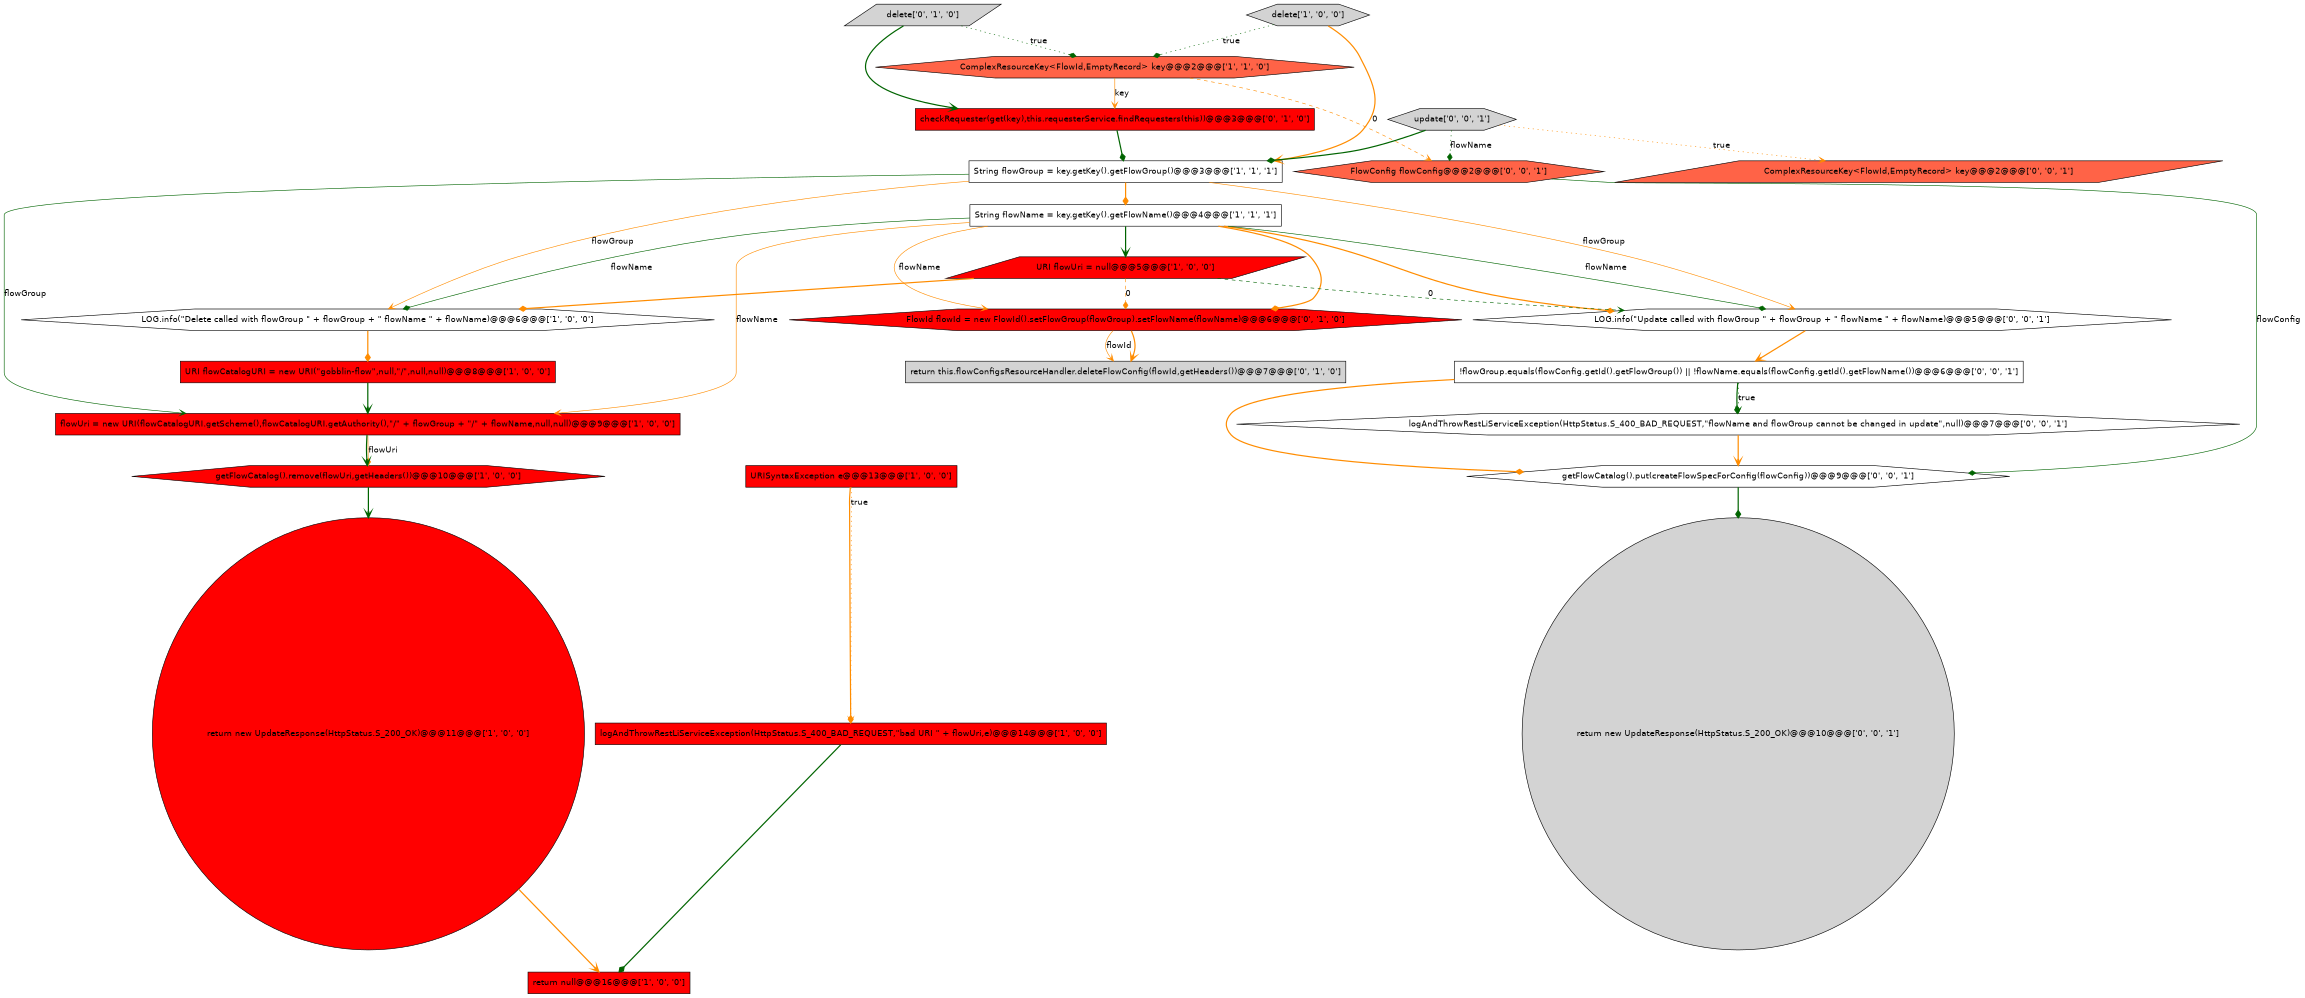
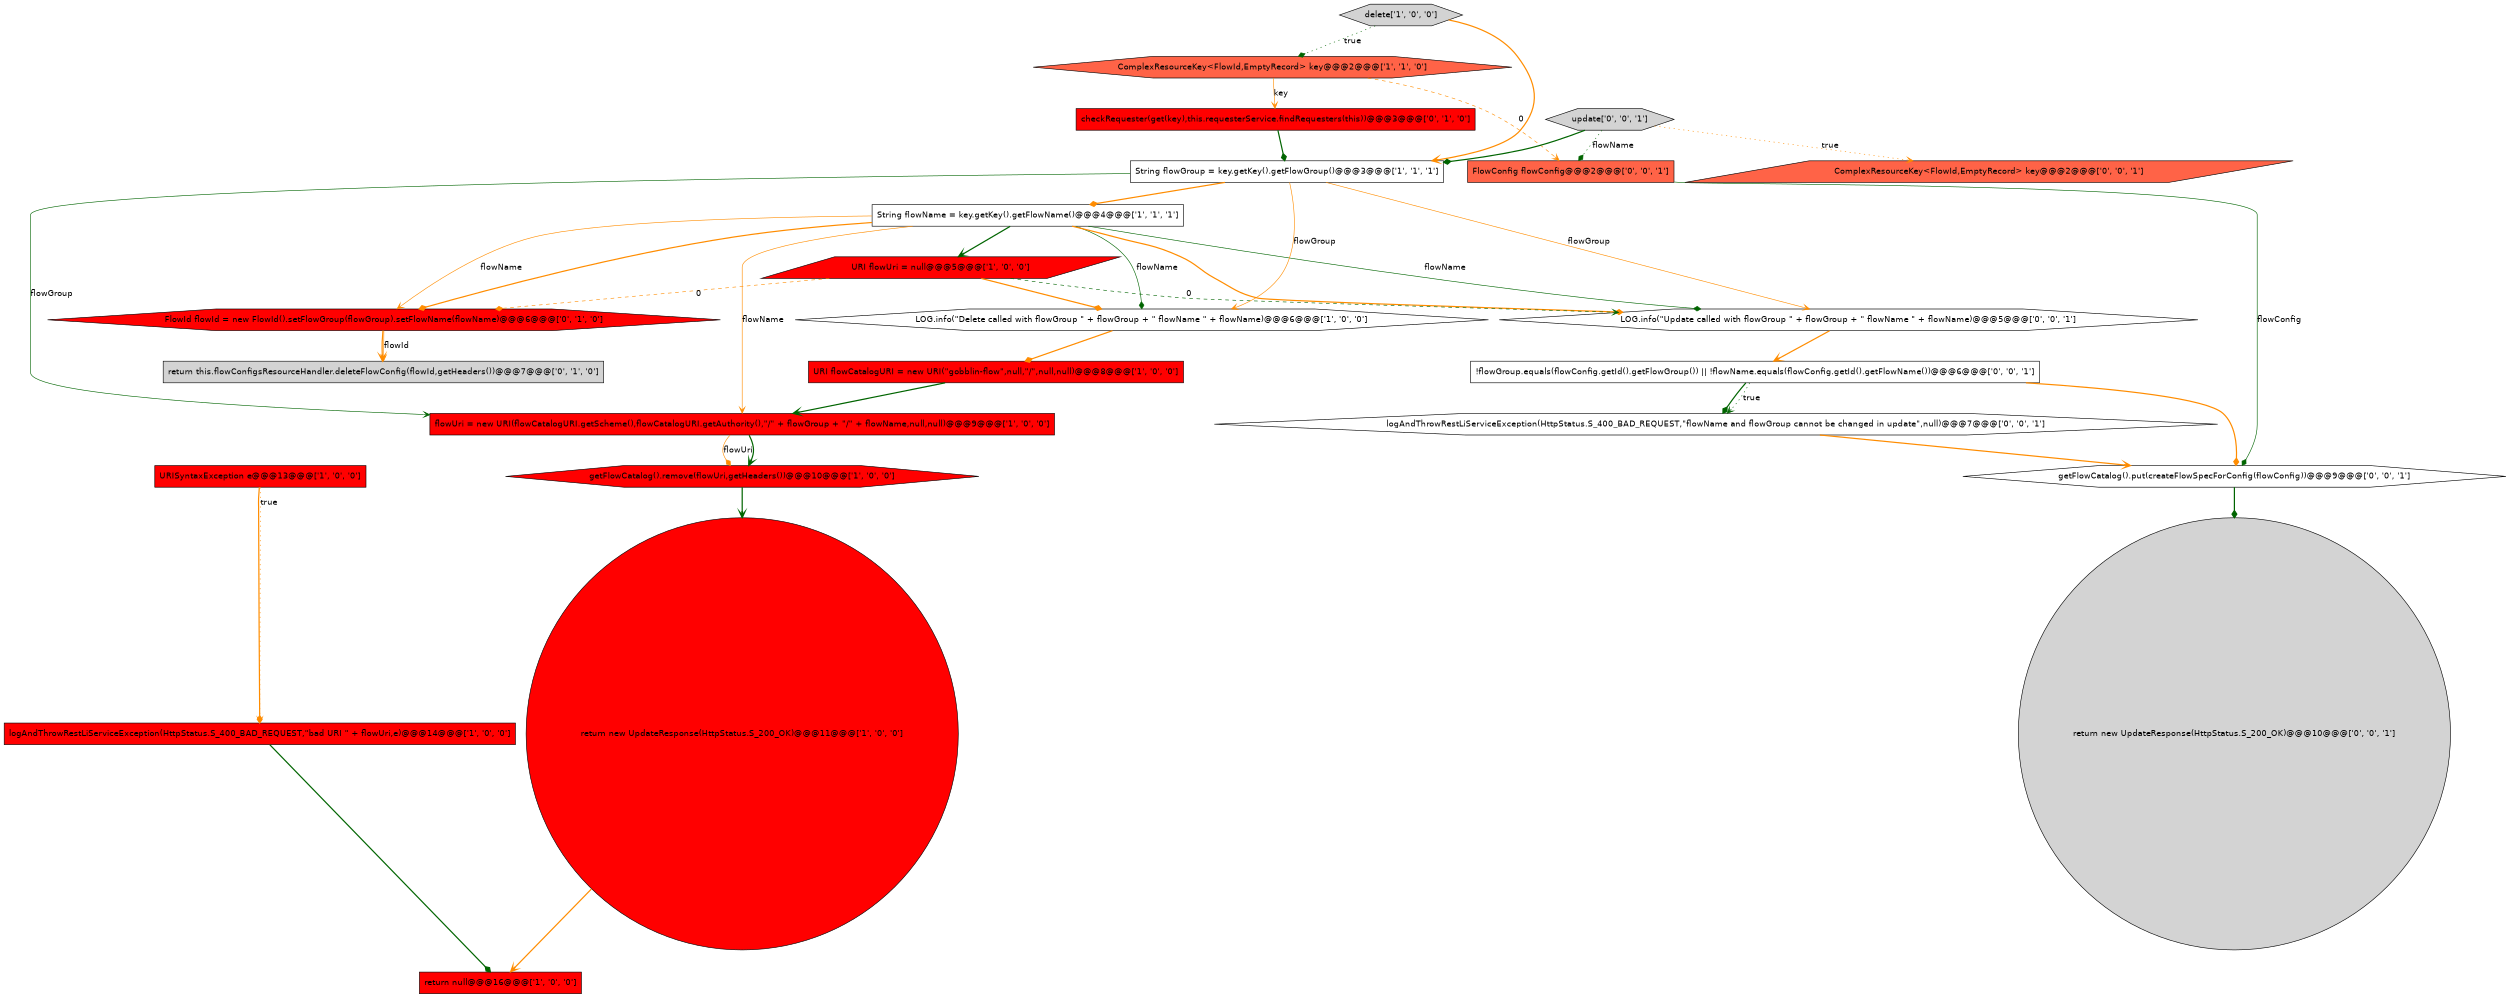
  digraph {
    fontname="DejaVu Sans"
    node [fillcolor=red fontname="DejaVu Sans" shape=hexagon style=filled]
    edge [arrowhead=vee color=darkorange fontname="DejaVu Sans" style=bold]
    n1 [label="getFlowCatalog().remove(flowUri,getHeaders())@@@10@@@['1', '0', '0']"]
    n2 [label="return new UpdateResponse(HttpStatus.S_200_OK)@@@11@@@['1', '0', '0']" shape=circle]
    n3 [label="return null@@@16@@@['1', '0', '0']" shape=box]
    n4 [label="FlowId flowId = new FlowId().setFlowGroup(flowGroup).setFlowName(flowName)@@@6@@@['0', '1', '0']"]
    n5 [fillcolor=lightgray label="return this.flowConfigsResourceHandler.deleteFlowConfig(flowId,getHeaders())@@@7@@@['0', '1', '0']" shape=box]
    n6 [label="URISyntaxException e@@@13@@@['1', '0', '0']" shape=box]
    n7 [label="logAndThrowRestLiServiceException(HttpStatus.S_400_BAD_REQUEST,\"bad URI \" + flowUri,e)@@@14@@@['1', '0', '0']" shape=box]
    n8 [fillcolor=white label="LOG.info(\"Delete called with flowGroup \" + flowGroup + \" flowName \" + flowName)@@@6@@@['1', '0', '0']"]
    n9 [label="URI flowCatalogURI = new URI(\"gobblin-flow\",null,\"/\",null,null)@@@8@@@['1', '0', '0']" shape=box]
    n10 [label="flowUri = new URI(flowCatalogURI.getScheme(),flowCatalogURI.getAuthority(),\"/\" + flowGroup + \"/\" + flowName,null,null)@@@9@@@['1', '0', '0']" shape=box]
    n11 [fillcolor=white label="String flowName = key.getKey().getFlowName()@@@4@@@['1', '1', '1']" shape=box]
    n12 [label="URI flowUri = null@@@5@@@['1', '0', '0']" shape=parallelogram]
    n13 [fillcolor=white label="LOG.info(\"Update called with flowGroup \" + flowGroup + \" flowName \" + flowName)@@@5@@@['0', '0', '1']"]
    n14 [fillcolor=white label="!flowGroup.equals(flowConfig.getId().getFlowGroup()) || !flowName.equals(flowConfig.getId().getFlowName())@@@6@@@['0', '0', '1']" shape=box]
    n15 [fillcolor=lightgray label="delete['1', '0', '0']"]
    n16 [fillcolor=tomato label="ComplexResourceKey<FlowId,EmptyRecord> key@@@2@@@['1', '1', '0']"]
    n17 [fillcolor=white label="String flowGroup = key.getKey().getFlowGroup()@@@3@@@['1', '1', '1']" shape=box]
-   n18 [fillcolor=tomato label="FlowConfig flowConfig@@@2@@@['0', '0', '1']"]
+   n18 [fillcolor=tomato label="FlowConfig flowConfig@@@2@@@['0', '0', '1']" shape=box]
    n19 [label="checkRequester(get(key),this.requesterService.findRequesters(this))@@@3@@@['0', '1', '0']" shape=box]
    n20 [fillcolor=white label="getFlowCatalog().put(createFlowSpecForConfig(flowConfig))@@@9@@@['0', '0', '1']"]
    n21 [fillcolor=white label="logAndThrowRestLiServiceException(HttpStatus.S_400_BAD_REQUEST,\"flowName and flowGroup cannot be changed in update\",null)@@@7@@@['0', '0', '1']"]
    n22 [fillcolor=lightgray label="return new UpdateResponse(HttpStatus.S_200_OK)@@@10@@@['0', '0', '1']" shape=circle]
    n23 [fillcolor=tomato label="ComplexResourceKey<FlowId,EmptyRecord> key@@@2@@@['0', '0', '1']" shape=parallelogram]
    n24 [fillcolor=lightgray label="update['0', '0', '1']"]
-   n25 [fillcolor=lightgray label="delete['0', '1', '0']" shape=parallelogram]
    n1 -> n2 [color=darkgreen]
    n2 -> n3
    n4 -> n5
    n4 -> n5 [label=flowId style=solid]
    n6 -> n7 [arrowhead=diamond]
    n6 -> n7 [label=true style=dotted]
    n7 -> n3 [arrowhead=diamond color=darkgreen]
    n8 -> n9 [arrowhead=diamond]
    n9 -> n10 [color=darkgreen]
    n10 -> n1 [arrowhead=diamond label=flowUri style=solid]
    n10 -> n1 [color=darkgreen]
    n11 -> n4 [label=flowName style=solid]
    n11 -> n4 [arrowhead=diamond]
    n11 -> n8 [arrowhead=diamond color=darkgreen label=flowName style=solid]
    n11 -> n10 [label=flowName style=solid]
    n11 -> n12 [color=darkgreen]
    n11 -> n13 [arrowhead=diamond]
    n11 -> n13 [arrowhead=diamond color=darkgreen label=flowName style=solid]
    n12 -> n4 [arrowhead=diamond label=0 style=dashed]
    n12 -> n8 [arrowhead=diamond]
    n12 -> n13 [color=darkgreen label=0 style=dashed]
    n13 -> n14
    n14 -> n20 [arrowhead=diamond]
    n14 -> n21 [arrowhead=diamond color=darkgreen]
    n14 -> n21 [color=darkgreen label=true style=dotted]
    n15 -> n16 [arrowhead=diamond color=darkgreen label=true style=dotted]
    n15 -> n17
    n16 -> n18 [label=0 style=dashed]
    n16 -> n19 [label=key style=solid]
    n17 -> n8 [label=flowGroup style=solid]
    n17 -> n10 [color=darkgreen label=flowGroup style=solid]
    n17 -> n11 [arrowhead=diamond]
    n17 -> n13 [label=flowGroup style=solid]
    n18 -> n20 [arrowhead=diamond color=darkgreen label=flowConfig style=solid]
    n19 -> n17 [arrowhead=diamond color=darkgreen]
    n20 -> n22 [arrowhead=diamond color=darkgreen]
    n21 -> n20
    n24 -> n17 [arrowhead=diamond color=darkgreen]
    n24 -> n18 [arrowhead=diamond color=darkgreen label=flowName style=dotted]
    n24 -> n23 [label=true style=dotted]
-   n25 -> n16 [arrowhead=diamond color=darkgreen label=true style=dotted]
-   n25 -> n19 [color=darkgreen]
  }
